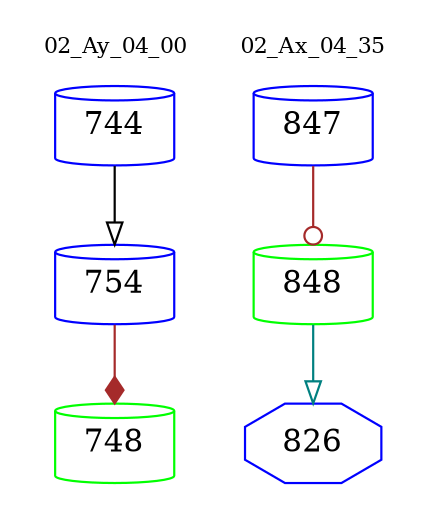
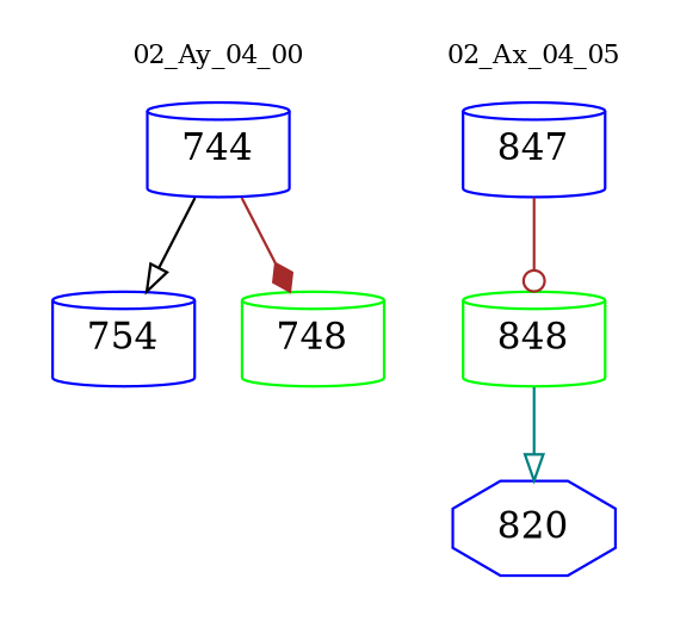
  digraph {
    node [color=blue shape=cylinder]
    edge [arrowhead=onormal color=brown]
    n1 [label=744]
    n2 [label=754]
    n3 [color=green label=748]
    n4 [label=847]
-   n5 [label=826 shape=octagon]
+   n5 [label=820 shape=octagon]
    n6 [color=green label=848]
    subgraph cluster_1 {
      color=white
      fontsize=10
      label="02_Ay_04_00"
      n1
      n2
      n3
    }
    subgraph cluster_2 {
      color=white
      fontsize=10
-     label="02_Ax_04_35"
+     label="02_Ax_04_05"
      n4
      n5
      n6
    }
    n1 -> n2 [color=black]
-   n2 -> n3 [arrowhead=diamond]
+   n1 -> n3 [arrowhead=diamond]
    n4 -> n6 [arrowhead=odot]
    n6 -> n5 [color=teal]
  }
